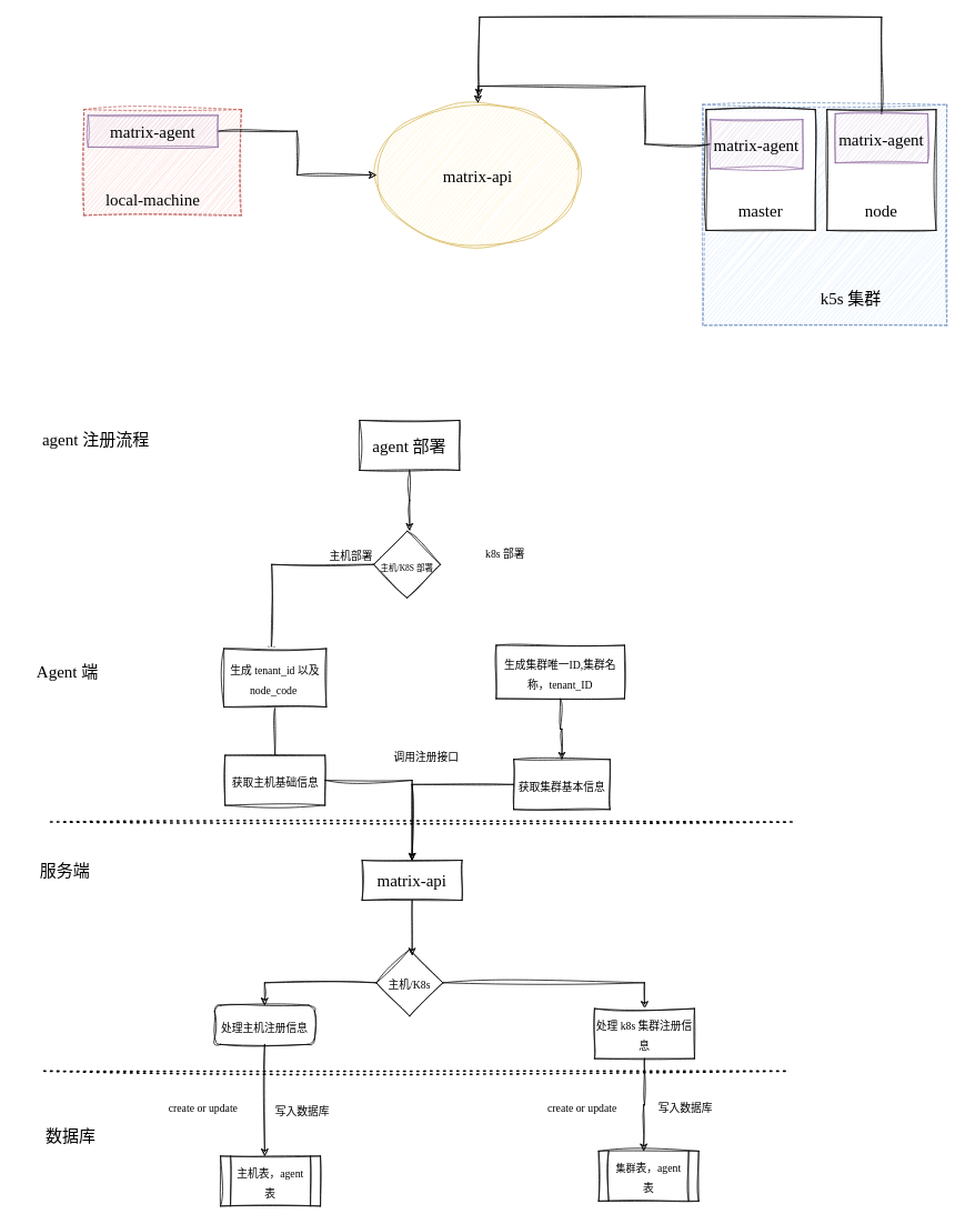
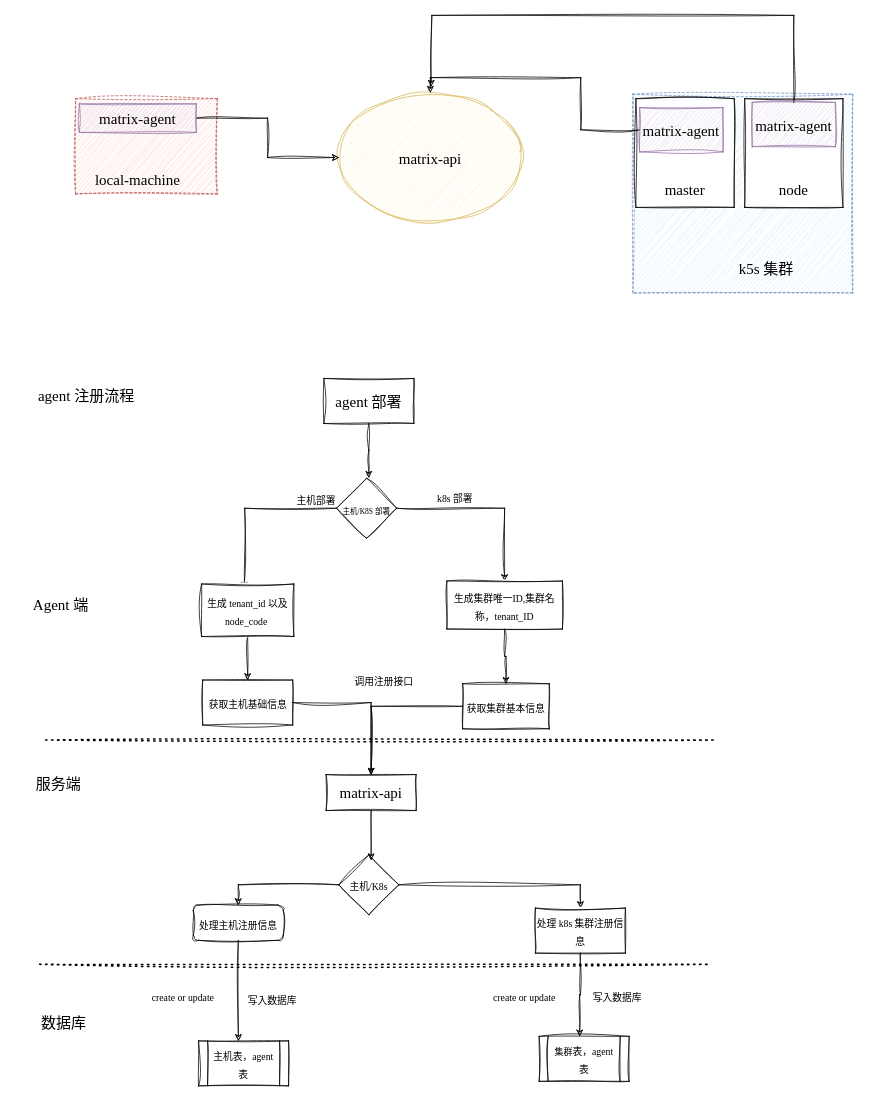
  <mxCell id="0" />
  <mxCell id="1" parent="0" />
  <mxCell id="2" value="" style="rounded=0;whiteSpace=wrap;html=1;sketch=1;hachureGap=4;jiggle=2;curveFitting=1;fontFamily=Architects Daughter;fontSource=https%3A%2F%2Ffonts.googleapis.com%2Fcss%3Ffamily%3DArchitects%2BDaughter;fontSize=20;dashed=1;fillColor=#f8cecc;strokeColor=#b85450;" vertex="1" parent="1"><mxGeometry x="100" y="131" width="189" height="127" as="geometry" /></mxCell>
  <mxCell id="3" value="local-machine&lt;br&gt;" style="text;html=1;strokeColor=none;fillColor=none;align=center;verticalAlign=middle;whiteSpace=wrap;rounded=0;fontSize=20;fontFamily=Architects Daughter;" vertex="1" parent="1"><mxGeometry x="109" y="224" width="148" height="30" as="geometry" /></mxCell>
  <mxCell id="4" value="" style="rounded=0;whiteSpace=wrap;html=1;sketch=1;hachureGap=4;jiggle=2;curveFitting=1;fontFamily=Architects Daughter;fontSource=https%3A%2F%2Ffonts.googleapis.com%2Fcss%3Ffamily%3DArchitects%2BDaughter;fontSize=20;dashed=1;fillColor=#dae8fc;strokeColor=#6c8ebf;" vertex="1" parent="1"><mxGeometry x="843" y="125" width="293" height="265" as="geometry" /></mxCell>
  <mxCell id="5" value="k5s 集群" style="text;html=1;strokeColor=none;fillColor=none;align=center;verticalAlign=middle;whiteSpace=wrap;rounded=0;fontSize=20;fontFamily=Architects Daughter;" vertex="1" parent="1"><mxGeometry x="947" y="342" width="148" height="30" as="geometry" /></mxCell>
  <mxCell id="6" value="matrix-api" style="ellipse;whiteSpace=wrap;html=1;sketch=1;hachureGap=4;jiggle=2;curveFitting=1;fontFamily=Architects Daughter;fontSource=https%3A%2F%2Ffonts.googleapis.com%2Fcss%3Ffamily%3DArchitects%2BDaughter;fontSize=20;fillColor=#fff2cc;strokeColor=#d6b656;" vertex="1" parent="1"><mxGeometry x="451" y="123" width="244" height="173" as="geometry" /></mxCell>
  <mxCell id="7" value="&lt;br&gt;&lt;br&gt;&lt;br&gt;&lt;br&gt;master" style="rounded=0;whiteSpace=wrap;html=1;sketch=1;hachureGap=4;jiggle=2;curveFitting=1;fontFamily=Architects Daughter;fontSource=https%3A%2F%2Ffonts.googleapis.com%2Fcss%3Ffamily%3DArchitects%2BDaughter;fontSize=20;" vertex="1" parent="1"><mxGeometry x="847" y="131" width="131" height="145" as="geometry" /></mxCell>
  <mxCell id="8" value="&lt;br&gt;&lt;br&gt;&lt;br&gt;&lt;br&gt;node" style="rounded=0;whiteSpace=wrap;html=1;sketch=1;hachureGap=4;jiggle=2;curveFitting=1;fontFamily=Architects Daughter;fontSource=https%3A%2F%2Ffonts.googleapis.com%2Fcss%3Ffamily%3DArchitects%2BDaughter;fontSize=20;" vertex="1" parent="1"><mxGeometry x="992" y="131" width="131" height="145" as="geometry" /></mxCell>
  <mxCell id="9" style="edgeStyle=orthogonalEdgeStyle;rounded=0;sketch=1;hachureGap=4;jiggle=2;curveFitting=1;orthogonalLoop=1;jettySize=auto;html=1;fontFamily=Architects Daughter;fontSource=https%3A%2F%2Ffonts.googleapis.com%2Fcss%3Ffamily%3DArchitects%2BDaughter;fontSize=16;" edge="1" parent="1" source="10" target="6"><mxGeometry relative="1" as="geometry" /></mxCell>
  <mxCell id="10" value="matrix-agent" style="rounded=0;whiteSpace=wrap;html=1;sketch=1;hachureGap=4;jiggle=2;curveFitting=1;fontFamily=Architects Daughter;fontSource=https%3A%2F%2Ffonts.googleapis.com%2Fcss%3Ffamily%3DArchitects%2BDaughter;fontSize=20;fillColor=#e1d5e7;strokeColor=#9673a6;" vertex="1" parent="1"><mxGeometry x="105" y="138" width="156" height="38" as="geometry" /></mxCell>
  <mxCell id="11" style="edgeStyle=orthogonalEdgeStyle;rounded=0;sketch=1;hachureGap=4;jiggle=2;curveFitting=1;orthogonalLoop=1;jettySize=auto;html=1;entryX=0.5;entryY=0;entryDx=0;entryDy=0;fontFamily=Architects Daughter;fontSource=https%3A%2F%2Ffonts.googleapis.com%2Fcss%3Ffamily%3DArchitects%2BDaughter;fontSize=16;" edge="1" parent="1" source="12" target="6"><mxGeometry relative="1" as="geometry" /></mxCell>
  <mxCell id="12" value="matrix-agent" style="rounded=0;whiteSpace=wrap;html=1;sketch=1;hachureGap=4;jiggle=2;curveFitting=1;fontFamily=Architects Daughter;fontSource=https%3A%2F%2Ffonts.googleapis.com%2Fcss%3Ffamily%3DArchitects%2BDaughter;fontSize=20;fillColor=#e1d5e7;strokeColor=#9673a6;" vertex="1" parent="1"><mxGeometry x="852" y="143" width="111" height="59" as="geometry" /></mxCell>
  <mxCell id="13" style="edgeStyle=orthogonalEdgeStyle;rounded=0;sketch=1;hachureGap=4;jiggle=2;curveFitting=1;orthogonalLoop=1;jettySize=auto;html=1;fontFamily=Architects Daughter;fontSource=https%3A%2F%2Ffonts.googleapis.com%2Fcss%3Ffamily%3DArchitects%2BDaughter;fontSize=16;" edge="1" parent="1" source="14"><mxGeometry relative="1" as="geometry"><mxPoint x="574" y="115" as="targetPoint" /><Array as="points"><mxPoint x="1058" y="20" /><mxPoint x="575" y="20" /></Array></mxGeometry></mxCell>
  <mxCell id="14" value="matrix-agent" style="rounded=0;whiteSpace=wrap;html=1;sketch=1;hachureGap=4;jiggle=2;curveFitting=1;fontFamily=Architects Daughter;fontSource=https%3A%2F%2Ffonts.googleapis.com%2Fcss%3Ffamily%3DArchitects%2BDaughter;fontSize=20;fillColor=#e1d5e7;strokeColor=#9673a6;" vertex="1" parent="1"><mxGeometry x="1002" y="136" width="111" height="59" as="geometry" /></mxCell>
  <mxCell id="15" style="edgeStyle=orthogonalEdgeStyle;rounded=0;sketch=1;hachureGap=4;jiggle=2;curveFitting=1;orthogonalLoop=1;jettySize=auto;html=1;fontFamily=Architects Daughter;fontSource=https%3A%2F%2Ffonts.googleapis.com%2Fcss%3Ffamily%3DArchitects%2BDaughter;fontSize=16;" edge="1" parent="1" source="16"><mxGeometry relative="1" as="geometry"><mxPoint x="491" y="636.348" as="targetPoint" /></mxGeometry></mxCell>
  <mxCell id="16" value="agent 部署" style="rounded=0;whiteSpace=wrap;html=1;sketch=1;hachureGap=4;jiggle=2;curveFitting=1;fontFamily=Architects Daughter;fontSource=https%3A%2F%2Ffonts.googleapis.com%2Fcss%3Ffamily%3DArchitects%2BDaughter;fontSize=20;" vertex="1" parent="1"><mxGeometry x="431" y="504" width="120" height="60" as="geometry" /></mxCell>
  <mxCell id="17" value="agent 注册流程" style="text;html=1;strokeColor=none;fillColor=none;align=center;verticalAlign=middle;whiteSpace=wrap;rounded=0;fontSize=20;fontFamily=Architects Daughter;" vertex="1" parent="1"><mxGeometry y="511" width="189" height="30" as="geometry" x="20" /></mxCell>
  <mxCell id="18" value="" style="edgeStyle=orthogonalEdgeStyle;rounded=0;sketch=1;hachureGap=4;jiggle=2;curveFitting=1;orthogonalLoop=1;jettySize=auto;html=1;fontFamily=Architects Daughter;fontSource=https%3A%2F%2Ffonts.googleapis.com%2Fcss%3Ffamily%3DArchitects%2BDaughter;fontSize=16;" edge="1" parent="1" source="20"><mxGeometry relative="1" as="geometry"><mxPoint x="325" y="784" as="targetPoint" /></mxGeometry></mxCell>
+ <mxCell id="19" style="edgeStyle=orthogonalEdgeStyle;rounded=0;sketch=1;hachureGap=4;jiggle=2;curveFitting=1;orthogonalLoop=1;jettySize=auto;html=1;fontFamily=Architects Daughter;fontSource=https%3A%2F%2Ffonts.googleapis.com%2Fcss%3Ffamily%3DArchitects%2BDaughter;fontSize=16;entryX=0.5;entryY=0;entryDx=0;entryDy=0;" edge="1" parent="1" source="20" target="28"><mxGeometry relative="1" as="geometry"><mxPoint x="705" y="651" as="targetPoint" /></mxGeometry></mxCell>
  <mxCell id="20" value="&lt;font style=&quot;font-size: 10px;&quot;&gt;主机/K8S 部署&lt;/font&gt;" style="rhombus;whiteSpace=wrap;html=1;sketch=1;hachureGap=4;jiggle=2;curveFitting=1;fontFamily=Architects Daughter;fontSource=https%3A%2F%2Ffonts.googleapis.com%2Fcss%3Ffamily%3DArchitects%2BDaughter;fontSize=20;" vertex="1" parent="1"><mxGeometry x="448" y="637" width="80" height="80" as="geometry" /></mxCell>
  <mxCell id="21" value="&lt;span style=&quot;font-size: 13px;&quot;&gt;主机部署&lt;/span&gt;" style="text;strokeColor=none;align=center;fillColor=none;html=1;verticalAlign=middle;whiteSpace=wrap;rounded=0;fontSize=20;fontFamily=Architects Daughter;" vertex="1" parent="1"><mxGeometry x="391" y="649" width="60" height="30" as="geometry" /></mxCell>
  <mxCell id="22" value="&lt;span style=&quot;font-size: 13px;&quot;&gt;k8s 部署&lt;/span&gt;" style="text;strokeColor=none;align=center;fillColor=none;html=1;verticalAlign=middle;whiteSpace=wrap;rounded=0;fontSize=20;fontFamily=Architects Daughter;" vertex="1" parent="1"><mxGeometry x="576" y="643" width="60" height="36" as="geometry" /></mxCell>
- <mxCell id="23" style="edgeStyle=orthogonalEdgeStyle;rounded=0;sketch=1;hachureGap=4;jiggle=2;curveFitting=1;orthogonalLoop=1;jettySize=auto;html=1;fontFamily=Architects Daughter;fontSource=https%3A%2F%2Ffonts.googleapis.com%2Fcss%3Ffamily%3DArchitects%2BDaughter;fontSize=16;endArrow=none;" edge="1" parent="1" source="24" target="32"><mxGeometry relative="1" as="geometry" /></mxCell>
+ <mxCell id="23" style="edgeStyle=orthogonalEdgeStyle;rounded=0;sketch=1;hachureGap=4;jiggle=2;curveFitting=1;orthogonalLoop=1;jettySize=auto;html=1;fontFamily=Architects Daughter;fontSource=https%3A%2F%2Ffonts.googleapis.com%2Fcss%3Ffamily%3DArchitects%2BDaughter;fontSize=16;" edge="1" parent="1" source="24" target="32"><mxGeometry relative="1" as="geometry" /></mxCell>
  <mxCell id="24" value="&lt;font style=&quot;font-size: 13px;&quot;&gt;生成 tenant_id 以及 node_code&amp;nbsp;&lt;/font&gt;" style="whiteSpace=wrap;html=1;sketch=1;hachureGap=4;jiggle=2;curveFitting=1;fontFamily=Architects Daughter;fontSource=https%3A%2F%2Ffonts.googleapis.com%2Fcss%3Ffamily%3DArchitects%2BDaughter;fontSize=20;" vertex="1" parent="1"><mxGeometry x="268" y="778" width="123" height="70" as="geometry" /></mxCell>
  <mxCell id="25" value="matrix-api" style="whiteSpace=wrap;html=1;sketch=1;hachureGap=4;jiggle=2;curveFitting=1;fontFamily=Architects Daughter;fontSource=https%3A%2F%2Ffonts.googleapis.com%2Fcss%3Ffamily%3DArchitects%2BDaughter;fontSize=20;" vertex="1" parent="1"><mxGeometry x="434" y="1032" width="120" height="48" as="geometry" /></mxCell>
  <mxCell id="26" value="&lt;font style=&quot;font-size: 13px;&quot;&gt;调用注册接口&lt;/font&gt;" style="text;html=1;align=center;verticalAlign=middle;resizable=0;points=[];autosize=1;strokeColor=none;fillColor=none;fontSize=20;fontFamily=Architects Daughter;" vertex="1" parent="1"><mxGeometry x="463" y="887" width="96" height="36" as="geometry" /></mxCell>
  <mxCell id="27" style="edgeStyle=orthogonalEdgeStyle;rounded=0;sketch=1;hachureGap=4;jiggle=2;curveFitting=1;orthogonalLoop=1;jettySize=auto;html=1;fontFamily=Architects Daughter;fontSource=https%3A%2F%2Ffonts.googleapis.com%2Fcss%3Ffamily%3DArchitects%2BDaughter;fontSize=16;" edge="1" parent="1" source="28" target="30"><mxGeometry relative="1" as="geometry" /></mxCell>
  <mxCell id="28" value="&lt;font style=&quot;font-size: 13px;&quot;&gt;生成集群唯一ID,集群名称，tenant_ID&lt;/font&gt;" style="whiteSpace=wrap;html=1;sketch=1;hachureGap=4;jiggle=2;curveFitting=1;fontFamily=Architects Daughter;fontSource=https%3A%2F%2Ffonts.googleapis.com%2Fcss%3Ffamily%3DArchitects%2BDaughter;fontSize=20;" vertex="1" parent="1"><mxGeometry x="595" y="774" width="154" height="64" as="geometry" /></mxCell>
  <mxCell id="29" style="edgeStyle=orthogonalEdgeStyle;rounded=0;sketch=1;hachureGap=4;jiggle=2;curveFitting=1;orthogonalLoop=1;jettySize=auto;html=1;entryX=0.5;entryY=0;entryDx=0;entryDy=0;fontFamily=Architects Daughter;fontSource=https%3A%2F%2Ffonts.googleapis.com%2Fcss%3Ffamily%3DArchitects%2BDaughter;fontSize=16;" edge="1" parent="1" source="30" target="25"><mxGeometry relative="1" as="geometry" /></mxCell>
  <mxCell id="30" value="&lt;font style=&quot;font-size: 13px;&quot;&gt;获取集群基本信息&lt;/font&gt;" style="whiteSpace=wrap;html=1;sketch=1;hachureGap=4;jiggle=2;curveFitting=1;fontFamily=Architects Daughter;fontSource=https%3A%2F%2Ffonts.googleapis.com%2Fcss%3Ffamily%3DArchitects%2BDaughter;fontSize=20;" vertex="1" parent="1"><mxGeometry x="616" y="911" width="115.5" height="60" as="geometry" /></mxCell>
  <mxCell id="31" style="edgeStyle=orthogonalEdgeStyle;rounded=0;sketch=1;hachureGap=4;jiggle=2;curveFitting=1;orthogonalLoop=1;jettySize=auto;html=1;entryX=0.5;entryY=0;entryDx=0;entryDy=0;fontFamily=Architects Daughter;fontSource=https%3A%2F%2Ffonts.googleapis.com%2Fcss%3Ffamily%3DArchitects%2BDaughter;fontSize=16;" edge="1" parent="1" source="32" target="25"><mxGeometry relative="1" as="geometry" /></mxCell>
  <mxCell id="32" value="&lt;span style=&quot;font-size: 13px;&quot;&gt;获取主机基础信息&lt;/span&gt;" style="whiteSpace=wrap;html=1;sketch=1;hachureGap=4;jiggle=2;curveFitting=1;fontFamily=Architects Daughter;fontSource=https%3A%2F%2Ffonts.googleapis.com%2Fcss%3Ffamily%3DArchitects%2BDaughter;fontSize=20;" vertex="1" parent="1"><mxGeometry x="269.5" y="906" width="120" height="60" as="geometry" /></mxCell>
  <mxCell id="33" style="edgeStyle=orthogonalEdgeStyle;rounded=0;sketch=1;hachureGap=4;jiggle=2;curveFitting=1;orthogonalLoop=1;jettySize=auto;html=1;entryX=0.5;entryY=0;entryDx=0;entryDy=0;fontFamily=Architects Daughter;fontSource=https%3A%2F%2Ffonts.googleapis.com%2Fcss%3Ffamily%3DArchitects%2BDaughter;fontSize=16;" edge="1" parent="1" source="35" target="44"><mxGeometry relative="1" as="geometry" /></mxCell>
  <mxCell id="34" style="edgeStyle=orthogonalEdgeStyle;rounded=0;sketch=1;hachureGap=4;jiggle=2;curveFitting=1;orthogonalLoop=1;jettySize=auto;html=1;entryX=0.5;entryY=0;entryDx=0;entryDy=0;fontFamily=Architects Daughter;fontSource=https%3A%2F%2Ffonts.googleapis.com%2Fcss%3Ffamily%3DArchitects%2BDaughter;fontSize=16;" edge="1" parent="1" source="35" target="45"><mxGeometry relative="1" as="geometry" /></mxCell>
  <mxCell id="35" value="&lt;font style=&quot;font-size: 13px;&quot;&gt;主机/K8s&lt;/font&gt;" style="rhombus;whiteSpace=wrap;html=1;sketch=1;hachureGap=4;jiggle=2;curveFitting=1;fontFamily=Architects Daughter;fontSource=https%3A%2F%2Ffonts.googleapis.com%2Fcss%3Ffamily%3DArchitects%2BDaughter;fontSize=20;" vertex="1" parent="1"><mxGeometry x="451" y="1139" width="80" height="80" as="geometry" /></mxCell>
  <mxCell id="36" style="edgeStyle=orthogonalEdgeStyle;rounded=0;sketch=1;hachureGap=4;jiggle=2;curveFitting=1;orthogonalLoop=1;jettySize=auto;html=1;entryX=0.538;entryY=0.088;entryDx=0;entryDy=0;entryPerimeter=0;fontFamily=Architects Daughter;fontSource=https%3A%2F%2Ffonts.googleapis.com%2Fcss%3Ffamily%3DArchitects%2BDaughter;fontSize=16;" edge="1" parent="1" source="25" target="35"><mxGeometry relative="1" as="geometry" /></mxCell>
  <mxCell id="37" value="" style="endArrow=none;dashed=1;html=1;dashPattern=1 3;strokeWidth=2;rounded=0;sketch=1;hachureGap=4;jiggle=2;curveFitting=1;fontFamily=Architects Daughter;fontSource=https%3A%2F%2Ffonts.googleapis.com%2Fcss%3Ffamily%3DArchitects%2BDaughter;fontSize=16;" edge="1" parent="1"><mxGeometry width="50" height="50" relative="1" as="geometry"><mxPoint x="60" y="986" as="sourcePoint" /><mxPoint x="955" y="986" as="targetPoint" /></mxGeometry></mxCell>
  <mxCell id="38" value="Agent 端" style="text;html=1;align=center;verticalAlign=middle;resizable=0;points=[];autosize=1;strokeColor=none;fillColor=none;fontSize=20;fontFamily=Architects Daughter;" vertex="1" parent="1"><mxGeometry x="31" y="787" width="98" height="36" as="geometry" /></mxCell>
  <mxCell id="39" value="服务端" style="text;html=1;align=center;verticalAlign=middle;resizable=0;points=[];autosize=1;strokeColor=none;fillColor=none;fontSize=20;fontFamily=Architects Daughter;" vertex="1" parent="1"><mxGeometry x="38" y="1026" width="78" height="36" as="geometry" /></mxCell>
  <mxCell id="40" value="" style="endArrow=none;dashed=1;html=1;dashPattern=1 3;strokeWidth=2;rounded=0;sketch=1;hachureGap=4;jiggle=2;curveFitting=1;fontFamily=Architects Daughter;fontSource=https%3A%2F%2Ffonts.googleapis.com%2Fcss%3Ffamily%3DArchitects%2BDaughter;fontSize=16;" edge="1" parent="1"><mxGeometry width="50" height="50" relative="1" as="geometry"><mxPoint x="52" y="1285" as="sourcePoint" /><mxPoint x="947" y="1285" as="targetPoint" /></mxGeometry></mxCell>
  <mxCell id="41" value="数据库" style="text;html=1;align=center;verticalAlign=middle;resizable=0;points=[];autosize=1;strokeColor=none;fillColor=none;fontSize=20;fontFamily=Architects Daughter;" vertex="1" parent="1"><mxGeometry x="45" y="1345" width="78" height="36" as="geometry" /></mxCell>
  <mxCell id="42" value="&lt;font style=&quot;font-size: 13px;&quot;&gt;主机表，agent 表&lt;/font&gt;" style="shape=process;whiteSpace=wrap;html=1;backgroundOutline=1;sketch=1;hachureGap=4;jiggle=2;curveFitting=1;fontFamily=Architects Daughter;fontSource=https%3A%2F%2Ffonts.googleapis.com%2Fcss%3Ffamily%3DArchitects%2BDaughter;fontSize=20;" vertex="1" parent="1"><mxGeometry x="264" y="1387" width="120" height="60" as="geometry" /></mxCell>
  <mxCell id="43" value="&lt;font style=&quot;font-size: 12px;&quot;&gt;集群&lt;/font&gt;&lt;font style=&quot;font-size: 13px;&quot;&gt;表，agent 表&lt;/font&gt;" style="shape=process;whiteSpace=wrap;html=1;backgroundOutline=1;sketch=1;hachureGap=4;jiggle=2;curveFitting=1;fontFamily=Architects Daughter;fontSource=https%3A%2F%2Ffonts.googleapis.com%2Fcss%3Ffamily%3DArchitects%2BDaughter;fontSize=20;" vertex="1" parent="1"><mxGeometry x="718" y="1381" width="120" height="60" as="geometry" /></mxCell>
  <mxCell id="44" value="&lt;font style=&quot;font-size: 13px;&quot;&gt;处理主机注册信息&lt;/font&gt;" style="whiteSpace=wrap;html=1;sketch=1;hachureGap=4;jiggle=2;curveFitting=1;fontFamily=Architects Daughter;fontSource=https%3A%2F%2Ffonts.googleapis.com%2Fcss%3Ffamily%3DArchitects%2BDaughter;fontSize=20;rounded=1;" vertex="1" parent="1"><mxGeometry x="257" y="1206" width="120" height="47" as="geometry" /></mxCell>
  <mxCell id="45" value="&lt;span style=&quot;font-size: 13px;&quot;&gt;处理 k8s 集群注册信息&lt;/span&gt;" style="whiteSpace=wrap;html=1;sketch=1;hachureGap=4;jiggle=2;curveFitting=1;fontFamily=Architects Daughter;fontSource=https%3A%2F%2Ffonts.googleapis.com%2Fcss%3Ffamily%3DArchitects%2BDaughter;fontSize=20;" vertex="1" parent="1"><mxGeometry x="713" y="1210" width="120" height="60" as="geometry" /></mxCell>
  <mxCell id="46" style="edgeStyle=orthogonalEdgeStyle;rounded=0;sketch=1;hachureGap=4;jiggle=2;curveFitting=1;orthogonalLoop=1;jettySize=auto;html=1;entryX=0.442;entryY=0;entryDx=0;entryDy=0;entryPerimeter=0;fontFamily=Architects Daughter;fontSource=https%3A%2F%2Ffonts.googleapis.com%2Fcss%3Ffamily%3DArchitects%2BDaughter;fontSize=16;" edge="1" parent="1" source="44" target="42"><mxGeometry relative="1" as="geometry" /></mxCell>
  <mxCell id="47" style="edgeStyle=orthogonalEdgeStyle;rounded=0;sketch=1;hachureGap=4;jiggle=2;curveFitting=1;orthogonalLoop=1;jettySize=auto;html=1;entryX=0.45;entryY=0;entryDx=0;entryDy=0;entryPerimeter=0;fontFamily=Architects Daughter;fontSource=https%3A%2F%2Ffonts.googleapis.com%2Fcss%3Ffamily%3DArchitects%2BDaughter;fontSize=16;" edge="1" parent="1" source="45" target="43"><mxGeometry relative="1" as="geometry" /></mxCell>
  <mxCell id="48" value="&lt;font style=&quot;font-size: 13px;&quot;&gt;写入数据库&lt;/font&gt;" style="text;html=1;align=center;verticalAlign=middle;resizable=0;points=[];autosize=1;strokeColor=none;fillColor=none;fontSize=20;fontFamily=Architects Daughter;" vertex="1" parent="1"><mxGeometry x="320" y="1312" width="83" height="36" as="geometry" /></mxCell>
  <mxCell id="49" value="&lt;font style=&quot;font-size: 13px;&quot;&gt;写入数据库&lt;/font&gt;" style="text;html=1;align=center;verticalAlign=middle;resizable=0;points=[];autosize=1;strokeColor=none;fillColor=none;fontSize=20;fontFamily=Architects Daughter;" vertex="1" parent="1"><mxGeometry x="780" y="1309" width="83" height="36" as="geometry" /></mxCell>
  <mxCell id="50" value="&lt;span style=&quot;font-size: 13px;&quot;&gt;create or update&lt;/span&gt;" style="text;html=1;align=center;verticalAlign=middle;resizable=0;points=[];autosize=1;strokeColor=none;fillColor=none;fontSize=20;fontFamily=Architects Daughter;" vertex="1" parent="1"><mxGeometry x="636" y="1309" width="124" height="36" as="geometry" /></mxCell>
  <mxCell id="51" value="&lt;span style=&quot;font-size: 13px;&quot;&gt;create or update&lt;/span&gt;" style="text;html=1;align=center;verticalAlign=middle;resizable=0;points=[];autosize=1;strokeColor=none;fillColor=none;fontSize=20;fontFamily=Architects Daughter;" vertex="1" parent="1"><mxGeometry x="181" y="1309" width="124" height="36" as="geometry" /></mxCell>
